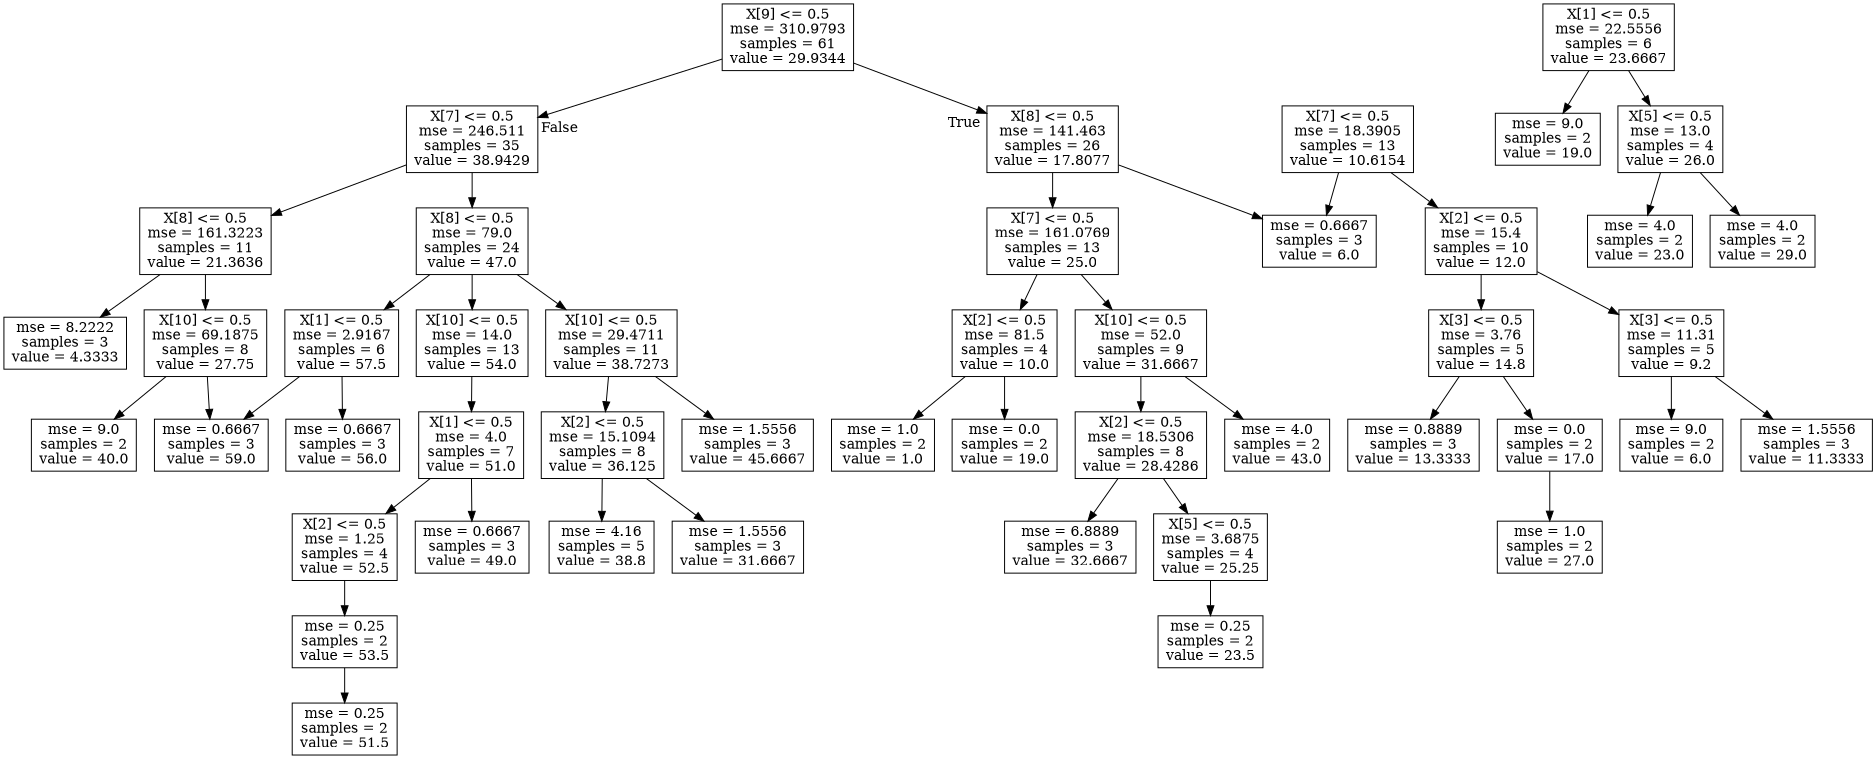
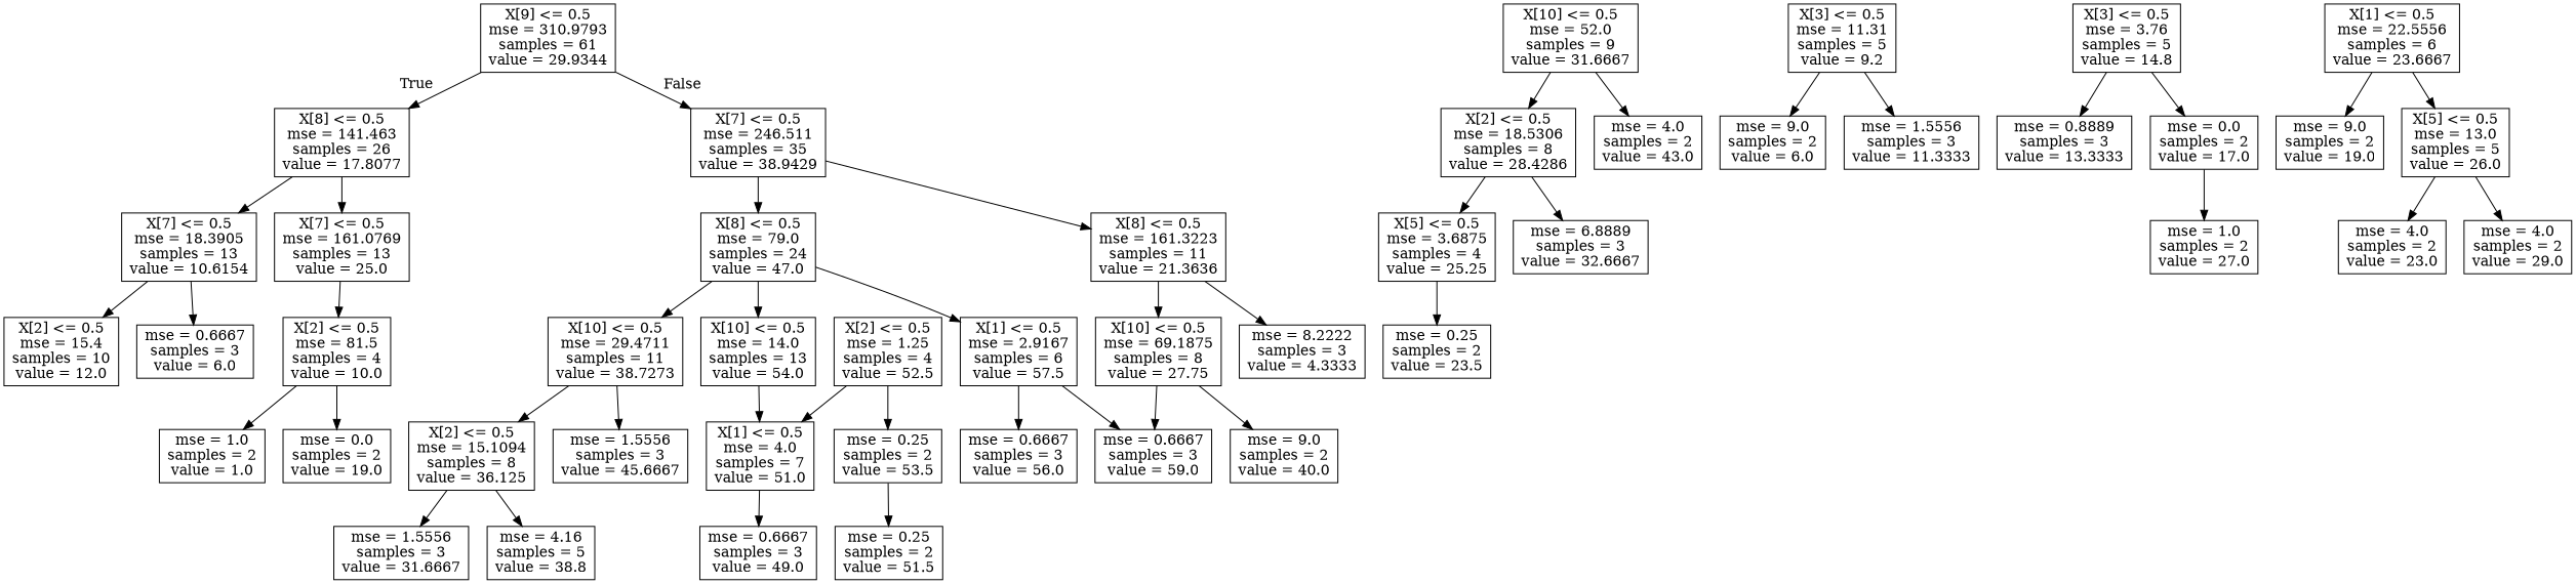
  digraph {
    node [shape=box]
    n1 [label="X[9] <= 0.5\nmse = 310.9793\nsamples = 61\nvalue = 29.9344"]
    n2 [label="X[8] <= 0.5\nmse = 141.463\nsamples = 26\nvalue = 17.8077"]
    n3 [label="X[7] <= 0.5\nmse = 246.511\nsamples = 35\nvalue = 38.9429"]
    n4 [label="X[7] <= 0.5\nmse = 18.3905\nsamples = 13\nvalue = 10.6154"]
    n5 [label="X[7] <= 0.5\nmse = 161.0769\nsamples = 13\nvalue = 25.0"]
    n6 [label="X[8] <= 0.5\nmse = 79.0\nsamples = 24\nvalue = 47.0"]
    n7 [label="X[8] <= 0.5\nmse = 161.3223\nsamples = 11\nvalue = 21.3636"]
    n8 [label="X[2] <= 0.5\nmse = 15.4\nsamples = 10\nvalue = 12.0"]
    n9 [label="mse = 0.6667\nsamples = 3\nvalue = 6.0"]
    n10 [label="X[10] <= 0.5\nmse = 52.0\nsamples = 9\nvalue = 31.6667"]
    n11 [label="X[2] <= 0.5\nmse = 81.5\nsamples = 4\nvalue = 10.0"]
    n12 [label="X[3] <= 0.5\nmse = 11.31\nsamples = 5\nvalue = 9.2"]
    n13 [label="X[3] <= 0.5\nmse = 3.76\nsamples = 5\nvalue = 14.8"]
    n14 [label="mse = 9.0\nsamples = 2\nvalue = 6.0"]
    n15 [label="mse = 1.5556\nsamples = 3\nvalue = 11.3333"]
    n16 [label="mse = 0.8889\nsamples = 3\nvalue = 13.3333"]
    n17 [label="mse = 0.0\nsamples = 2\nvalue = 17.0"]
    n18 [label="mse = 1.0\nsamples = 2\nvalue = 27.0"]
    n19 [label="X[2] <= 0.5\nmse = 18.5306\nsamples = 8\nvalue = 28.4286"]
    n20 [label="mse = 4.0\nsamples = 2\nvalue = 43.0"]
    n21 [label="mse = 1.0\nsamples = 2\nvalue = 1.0"]
    n22 [label="mse = 0.0\nsamples = 2\nvalue = 19.0"]
    n23 [label="X[5] <= 0.5\nmse = 3.6875\nsamples = 4\nvalue = 25.25"]
    n24 [label="mse = 6.8889\nsamples = 3\nvalue = 32.6667"]
    n25 [label="mse = 0.25\nsamples = 2\nvalue = 23.5"]
    n26 [label="X[10] <= 0.5\nmse = 29.4711\nsamples = 11\nvalue = 38.7273"]
    n27 [label="X[10] <= 0.5\nmse = 14.0\nsamples = 13\nvalue = 54.0"]
    n28 [label="X[1] <= 0.5\nmse = 2.9167\nsamples = 6\nvalue = 57.5"]
    n29 [label="mse = 8.2222\nsamples = 3\nvalue = 4.3333"]
    n30 [label="X[10] <= 0.5\nmse = 69.1875\nsamples = 8\nvalue = 27.75"]
    n31 [label="X[2] <= 0.5\nmse = 15.1094\nsamples = 8\nvalue = 36.125"]
    n32 [label="mse = 1.5556\nsamples = 3\nvalue = 45.6667"]
    n33 [label="X[1] <= 0.5\nmse = 4.0\nsamples = 7\nvalue = 51.0"]
    n34 [label="mse = 1.5556\nsamples = 3\nvalue = 31.6667"]
    n35 [label="mse = 4.16\nsamples = 5\nvalue = 38.8"]
    n36 [label="mse = 0.6667\nsamples = 3\nvalue = 49.0"]
    n37 [label="X[2] <= 0.5\nmse = 1.25\nsamples = 4\nvalue = 52.5"]
    n38 [label="mse = 0.6667\nsamples = 3\nvalue = 56.0"]
    n39 [label="mse = 0.6667\nsamples = 3\nvalue = 59.0"]
    n40 [label="mse = 0.25\nsamples = 2\nvalue = 53.5"]
    n41 [label="mse = 0.25\nsamples = 2\nvalue = 51.5"]
    n42 [label="mse = 9.0\nsamples = 2\nvalue = 40.0"]
    n43 [label="X[1] <= 0.5\nmse = 22.5556\nsamples = 6\nvalue = 23.6667"]
    n44 [label="mse = 9.0\nsamples = 2\nvalue = 19.0"]
-   n45 [label="X[5] <= 0.5\nmse = 13.0\nsamples = 4\nvalue = 26.0"]
+   n45 [label="X[5] <= 0.5\nmse = 13.0\nsamples = 5\nvalue = 26.0"]
    n46 [label="mse = 4.0\nsamples = 2\nvalue = 23.0"]
    n47 [label="mse = 4.0\nsamples = 2\nvalue = 29.0"]
    n1 -> n2 [headlabel=True labelangle=45 labeldistance=2.5]
    n1 -> n3 [headlabel=False labelangle=-45 labeldistance=2.5]
-   n2 -> n9
+   n2 -> n4
    n2 -> n5
    n3 -> n6
    n3 -> n7
    n4 -> n8
    n4 -> n9
-   n5 -> n10
    n5 -> n11
    n6 -> n26
    n6 -> n27
    n6 -> n28
    n7 -> n29
    n7 -> n30
-   n8 -> n12
-   n8 -> n13
    n10 -> n19
    n10 -> n20
    n11 -> n21
    n11 -> n22
    n12 -> n14
    n12 -> n15
    n13 -> n16
    n13 -> n17
    n17 -> n18
    n19 -> n23
    n19 -> n24
    n23 -> n25
    n26 -> n31
    n26 -> n32
    n27 -> n33
    n28 -> n38
    n28 -> n39
    n30 -> n39
    n30 -> n42
    n31 -> n34
    n31 -> n35
    n33 -> n36
-   n33 -> n37
+   n37 -> n33
    n37 -> n40
    n40 -> n41
    n43 -> n44
    n43 -> n45
    n45 -> n46
    n45 -> n47
  }
